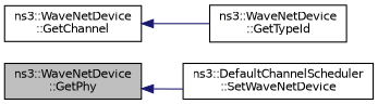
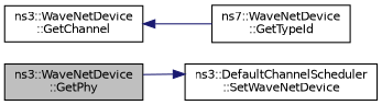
  digraph {
    rankdir=LR
    node [color=black fillcolor=white fontname=Helvetica fontsize=10 shape=record style=filled]
    edge [color=midnightblue dir=back fontname=Helvetica fontsize=10 labelfontname=Helvetica labelfontsize=10 style=solid]
    n1 [fillcolor=grey75 fontcolor=black height=0.2 label="ns3::WaveNetDevice\l::GetPhy" width=0.4]
    n2 [height=0.2 label="ns3::DefaultChannelScheduler\l::SetWaveNetDevice" width=0.4]
    n3 [height=0.2 label="ns3::WaveNetDevice\l::GetChannel" width=0.4]
-   n4 [height=0.2 label="ns3::WaveNetDevice\l::GetTypeId" width=0.4]
-   n1 -> n2
+   n4 [height=0.2 label="ns7::WaveNetDevice\l::GetTypeId" width=0.4]
+   n2 -> n1
    n3 -> n4
  }
